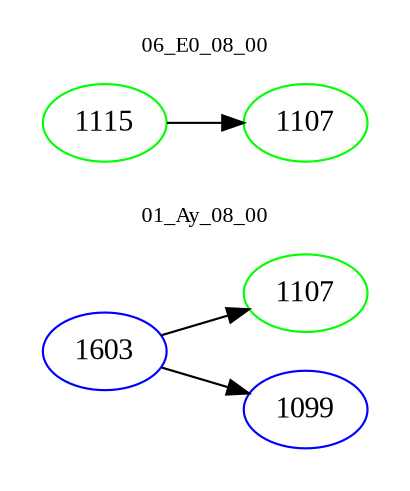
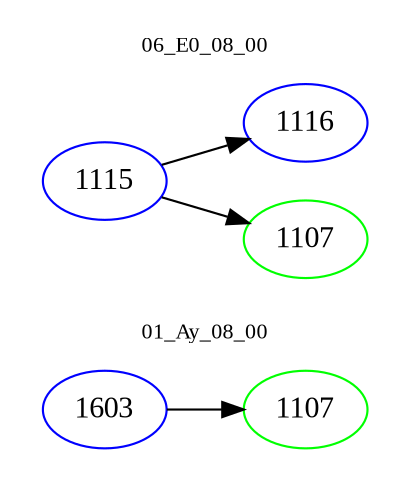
  digraph {
    fontname="Liberation Serif"
    rankdir=LR
    node [color=blue fontname="Liberation Serif"]
    edge [color=black fontname="Liberation Serif"]
    n1 [label=1603]
-   n2 [label=1099]
    n3 [color=green label=1107]
-   n4 [color=green label=1115]
+   n4 [label=1115]
    n5 [color=green label=1107]
+   n6 [label=1116]
    subgraph cluster_1 {
      color=white
      fontsize=10
      label="01_Ay_08_00"
      n1
-     n2
      n3
    }
    subgraph cluster_2 {
      color=white
      fontsize=10
      label="06_E0_08_00"
      n4
      n5
+     n6
    }
-   n1 -> n2
    n1 -> n3
    n4 -> n5
+   n4 -> n6
  }
